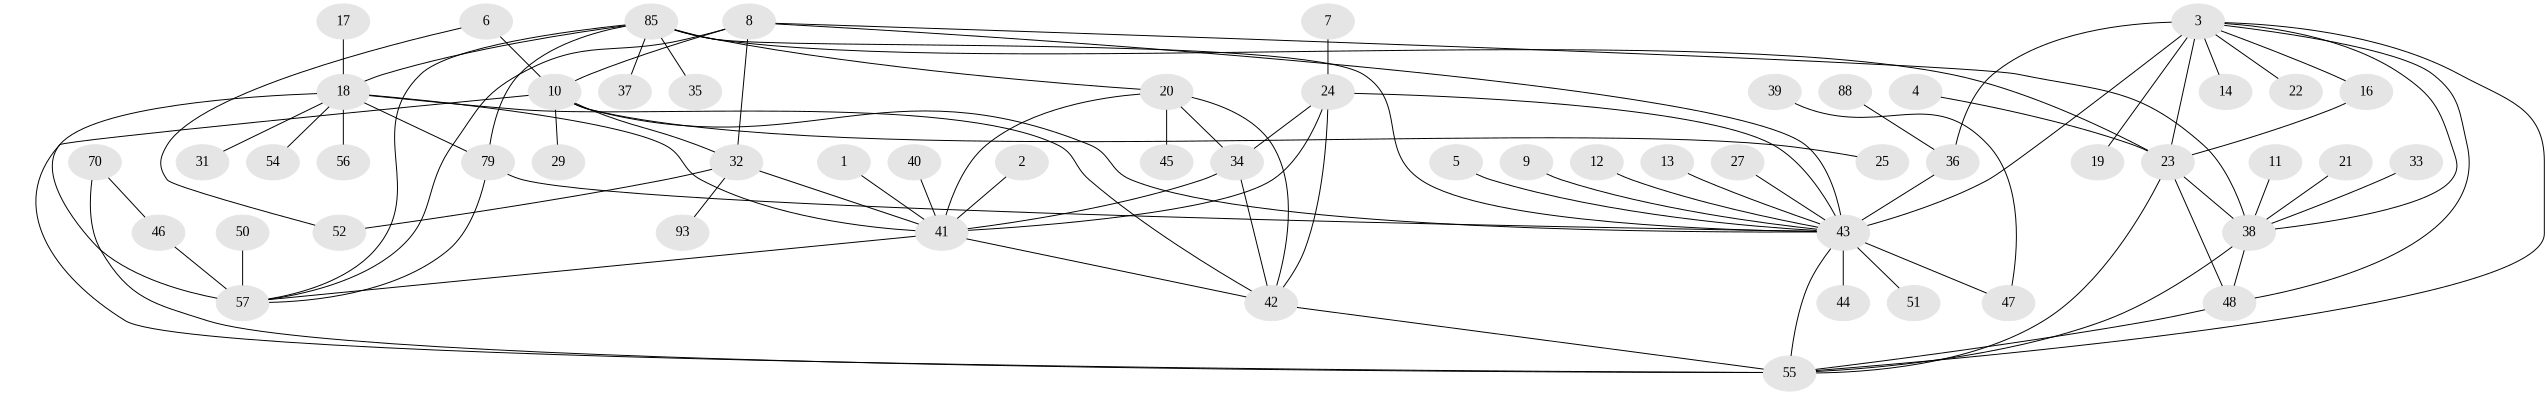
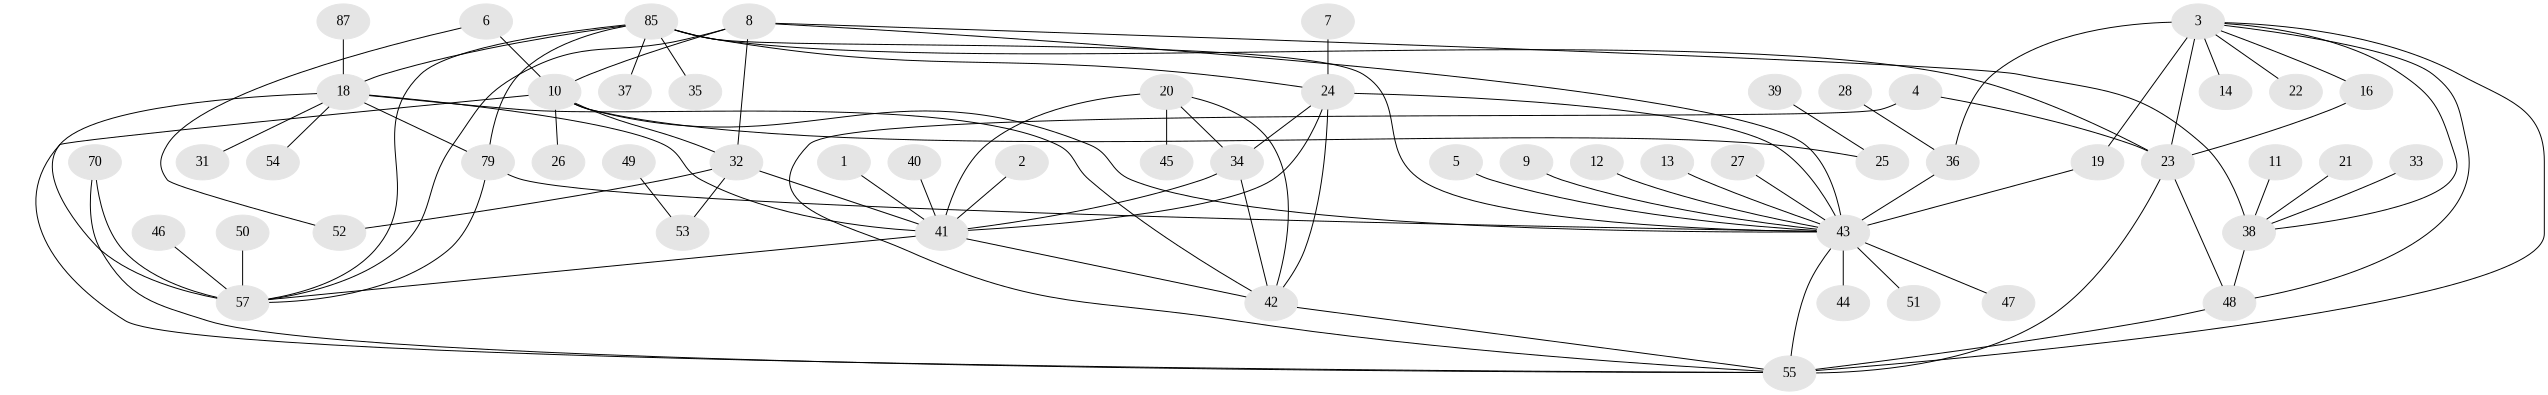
  graph {
    fontname="Liberation Serif"
    node [color=gray90 fontname="Liberation Serif" style=filled]
    edge [fontname="Liberation Serif" weight=1.0]
    1
    41
    57
    42
    2
    3
    14
    16
    19
    22
    23
    36
    38
    43
    48
    55
    47
    44
    51
    4
    5
    6
    10
    52
    32
    25
-   26 [label=29]
+   26
    7
    24
    34
    8
-   53 [label=93]
+   53
    9
    11
    12
    13
    n37 [label=85]
    18
    n39 [label=79]
    35
    37
    31
    54
-   56
-   17
+   17 [label=87]
    20
    45
    21
    27
-   28 [label=88]
+   28
    n51 [label=70]
    33
    39
    40
    46
+   49
    50
    1 -- 41
    41 -- 57
    41 -- 42
    42 -- 55
    2 -- 41
    3 -- 14
    3 -- 16
    3 -- 19
    3 -- 22
    3 -- 23
    3 -- 36
    3 -- 38
-   3 -- 43 [weight=3.0]
+   19 -- 43 [weight=3.0]
    3 -- 48
    3 -- 55
    16 -- 23
-   23 -- 38
    23 -- 48
    23 -- 55
    36 -- 43 [weight=3.0]
    38 -- 48
-   38 -- 55
+   4 -- 55
    43 -- 55
    43 -- 47
    43 -- 44
    43 -- 51
    48 -- 55
    4 -- 23
    5 -- 43
    6 -- 10
    6 -- 52
    10 -- 43
    10 -- 55
    10 -- 32 [weight=2.0]
    10 -- 25
    10 -- 26
    32 -- 41
    32 -- 52
    32 -- 53
    7 -- 24
    24 -- 41
    24 -- 42
    24 -- 43
    24 -- 34
    34 -- 41
    34 -- 42
    8 -- 57
    8 -- 38
    8 -- 43
    8 -- 10 [weight=2.0]
    8 -- 32 [weight=4.0]
    9 -- 43
    11 -- 38
    12 -- 43
    13 -- 43
    n37 -- 57
    n37 -- 23
    n37 -- 43
-   n37 -- 20
+   n37 -- 24
    n37 -- 18 [weight=2.0]
    n37 -- n39
    n37 -- 35
    n37 -- 37
    18 -- 41
    18 -- 57 [weight=2.0]
    18 -- 42
    18 -- n39 [weight=2.0]
    18 -- 31
    18 -- 54
-   18 -- 56
    n39 -- 57
    n39 -- 43
    17 -- 18
    20 -- 41
    20 -- 42
    20 -- 34
    20 -- 45
    21 -- 38
    27 -- 43
    28 -- 36
-   n51 -- 46
+   n51 -- 57
    n51 -- 55
    33 -- 38
-   39 -- 47
+   39 -- 25
    40 -- 41
    46 -- 57
+   49 -- 53
    50 -- 57
  }
